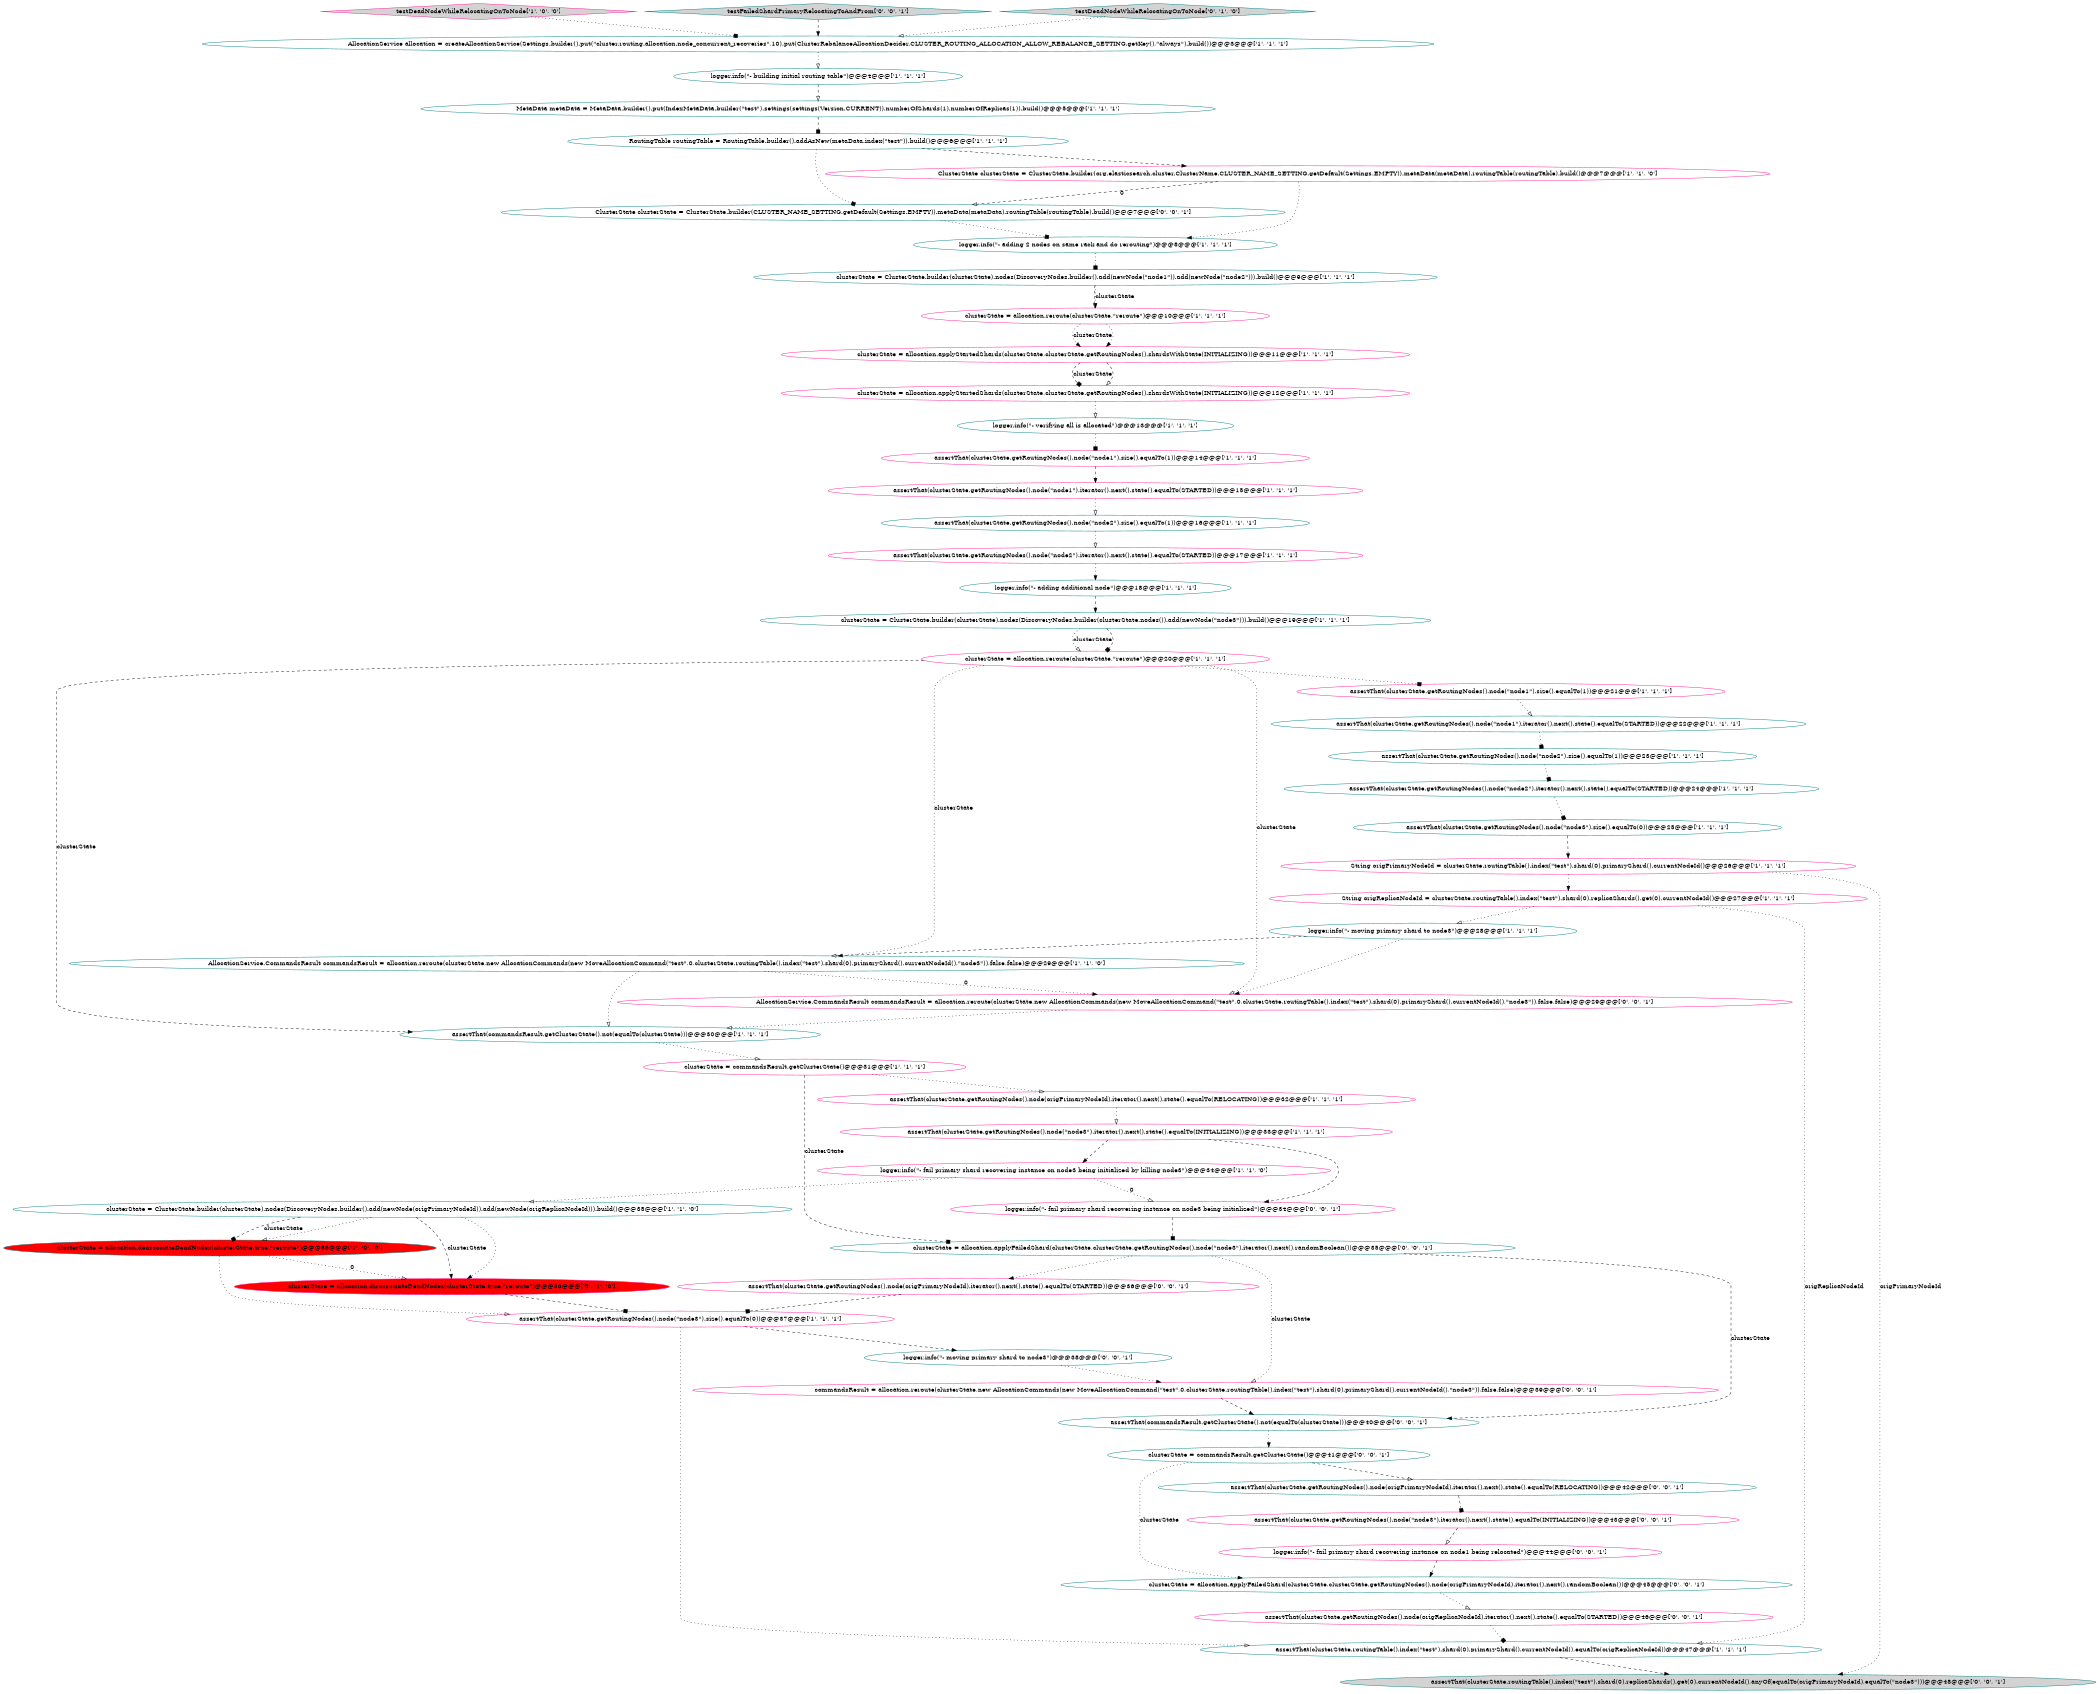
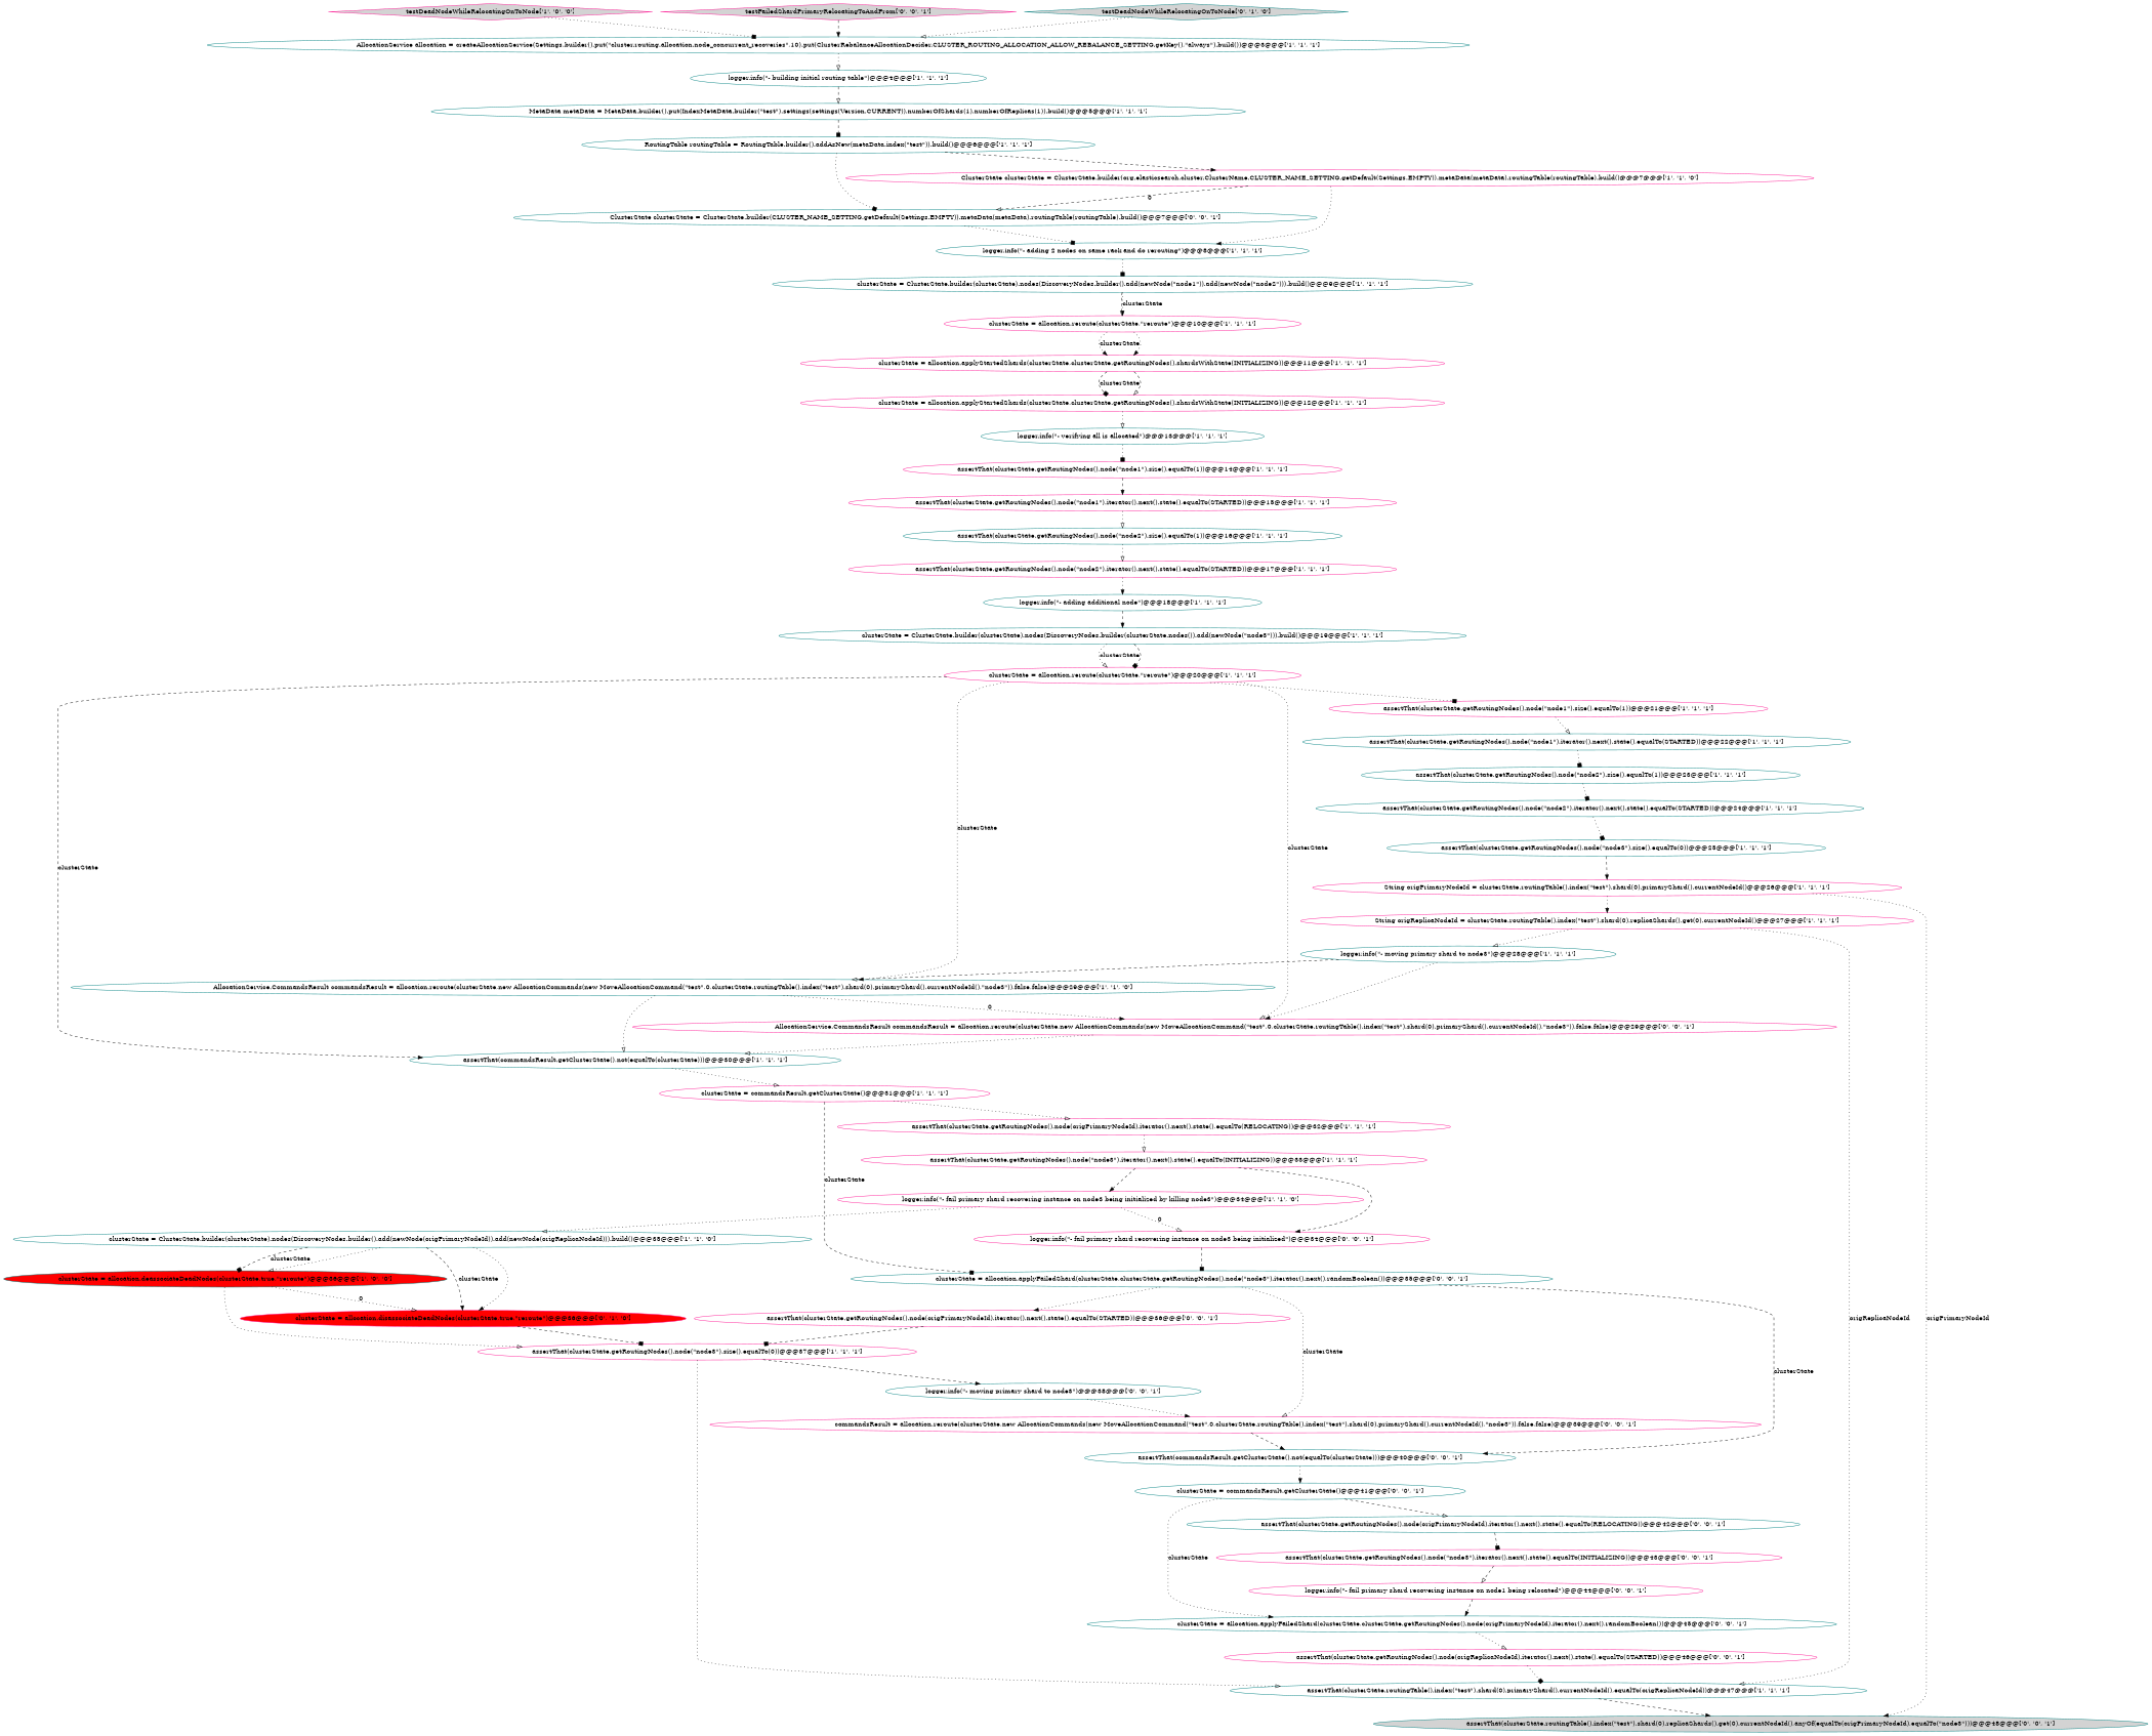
  digraph {
    node [fillcolor=white shape=ellipse style=filled color=teal]
    edge [style=dotted arrowhead=onormal]
    n1 [label="assertThat(clusterState.getRoutingNodes().node(\"node2\").size(),equalTo(1))@@@23@@@['1', '1', '1']"]
    n2 [label="assertThat(clusterState.getRoutingNodes().node(\"node2\").iterator().next().state(),equalTo(STARTED))@@@24@@@['1', '1', '1']"]
    n3 [label="clusterState = ClusterState.builder(clusterState).nodes(DiscoveryNodes.builder().add(newNode(origPrimaryNodeId)).add(newNode(origReplicaNodeId))).build()@@@35@@@['1', '1', '0']"]
    n4 [fillcolor=red label="clusterState = allocation.disassociateDeadNodes(clusterState,true,\"reroute\")@@@36@@@['0', '1', '0']" color=deeppink]
    n5 [fillcolor=red label="clusterState = allocation.deassociateDeadNodes(clusterState,true,\"reroute\")@@@36@@@['1', '0', '0']"]
    n6 [label="logger.info(\"- fail primary shard recovering instance on node1 being relocated\")@@@44@@@['0', '0', '1']" color=deeppink]
    n7 [label="clusterState = allocation.applyFailedShard(clusterState,clusterState.getRoutingNodes().node(origPrimaryNodeId).iterator().next(),randomBoolean())@@@45@@@['0', '0', '1']"]
    n8 [label="clusterState = ClusterState.builder(clusterState).nodes(DiscoveryNodes.builder(clusterState.nodes()).add(newNode(\"node3\"))).build()@@@19@@@['1', '1', '1']"]
    n9 [label="clusterState = allocation.reroute(clusterState,\"reroute\")@@@20@@@['1', '1', '1']" color=deeppink]
    n10 [label="assertThat(clusterState.getRoutingNodes().node(\"node3\").size(),equalTo(0))@@@37@@@['1', '1', '1']" color=deeppink]
    n11 [fillcolor=lightgray label="testDeadNodeWhileRelocatingOnToNode['1', '0', '0']" shape=diamond color=deeppink]
    n12 [label="AllocationService allocation = createAllocationService(Settings.builder().put(\"cluster.routing.allocation.node_concurrent_recoveries\",10).put(ClusterRebalanceAllocationDecider.CLUSTER_ROUTING_ALLOCATION_ALLOW_REBALANCE_SETTING.getKey(),\"always\").build())@@@3@@@['1', '1', '1']"]
    n13 [label="AllocationService.CommandsResult commandsResult = allocation.reroute(clusterState,new AllocationCommands(new MoveAllocationCommand(\"test\",0,clusterState.routingTable().index(\"test\").shard(0).primaryShard().currentNodeId(),\"node3\")),false,false)@@@29@@@['0', '0', '1']" color=deeppink]
    n14 [label="assertThat(commandsResult.getClusterState(),not(equalTo(clusterState)))@@@30@@@['1', '1', '1']"]
    n15 [label="logger.info(\"- fail primary shard recovering instance on node3 being initialized by killing node3\")@@@34@@@['1', '1', '0']" color=deeppink]
    n16 [label="logger.info(\"- fail primary shard recovering instance on node3 being initialized\")@@@34@@@['0', '0', '1']" color=deeppink]
    n17 [label="assertThat(clusterState.getRoutingNodes().node(origPrimaryNodeId).iterator().next().state(),equalTo(RELOCATING))@@@42@@@['0', '0', '1']"]
    n18 [label="assertThat(clusterState.getRoutingNodes().node(\"node3\").iterator().next().state(),equalTo(INITIALIZING))@@@43@@@['0', '0', '1']" color=deeppink]
    n19 [label="String origReplicaNodeId = clusterState.routingTable().index(\"test\").shard(0).replicaShards().get(0).currentNodeId()@@@27@@@['1', '1', '1']" color=deeppink]
    n20 [label="logger.info(\"- moving primary shard to node3\")@@@28@@@['1', '1', '1']"]
    n21 [label="assertThat(clusterState.routingTable().index(\"test\").shard(0).primaryShard().currentNodeId(),equalTo(origReplicaNodeId))@@@47@@@['1', '1', '1']"]
    n22 [label="assertThat(clusterState.getRoutingNodes().node(\"node1\").size(),equalTo(1))@@@21@@@['1', '1', '1']" color=deeppink]
    n23 [label="assertThat(clusterState.getRoutingNodes().node(\"node1\").iterator().next().state(),equalTo(STARTED))@@@22@@@['1', '1', '1']"]
    n24 [label="clusterState = commandsResult.getClusterState()@@@31@@@['1', '1', '1']" color=deeppink]
    n25 [label="clusterState = allocation.applyFailedShard(clusterState,clusterState.getRoutingNodes().node(\"node3\").iterator().next(),randomBoolean())@@@35@@@['0', '0', '1']"]
    n26 [label="assertThat(clusterState.getRoutingNodes().node(origPrimaryNodeId).iterator().next().state(),equalTo(RELOCATING))@@@32@@@['1', '1', '1']" color=deeppink]
    n27 [label="logger.info(\"- moving primary shard to node3\")@@@38@@@['0', '0', '1']"]
    n28 [label="commandsResult = allocation.reroute(clusterState,new AllocationCommands(new MoveAllocationCommand(\"test\",0,clusterState.routingTable().index(\"test\").shard(0).primaryShard().currentNodeId(),\"node3\")),false,false)@@@39@@@['0', '0', '1']" color=deeppink]
-   n29 [fillcolor=lightgray label="testFailedShardPrimaryRelocatingToAndFrom['0', '0', '1']" shape=diamond]
+   n29 [fillcolor=lightgray label="testFailedShardPrimaryRelocatingToAndFrom['0', '0', '1']" shape=diamond color=deeppink]
    n30 [label="assertThat(clusterState.getRoutingNodes().node(origPrimaryNodeId).iterator().next().state(),equalTo(STARTED))@@@36@@@['0', '0', '1']" color=deeppink]
    n31 [label="assertThat(commandsResult.getClusterState(),not(equalTo(clusterState)))@@@40@@@['0', '0', '1']"]
    n32 [label="logger.info(\"- verifying all is allocated\")@@@13@@@['1', '1', '1']"]
    n33 [label="assertThat(clusterState.getRoutingNodes().node(\"node1\").size(),equalTo(1))@@@14@@@['1', '1', '1']" color=deeppink]
    n34 [label="String origPrimaryNodeId = clusterState.routingTable().index(\"test\").shard(0).primaryShard().currentNodeId()@@@26@@@['1', '1', '1']" color=deeppink]
    n35 [fillcolor=lightgray label="assertThat(clusterState.routingTable().index(\"test\").shard(0).replicaShards().get(0).currentNodeId(),anyOf(equalTo(origPrimaryNodeId),equalTo(\"node3\")))@@@48@@@['0', '0', '1']"]
    n36 [label="logger.info(\"- building initial routing table\")@@@4@@@['1', '1', '1']"]
    n37 [label="MetaData metaData = MetaData.builder().put(IndexMetaData.builder(\"test\").settings(settings(Version.CURRENT)).numberOfShards(1).numberOfReplicas(1)).build()@@@5@@@['1', '1', '1']"]
    n38 [label="assertThat(clusterState.getRoutingNodes().node(origReplicaNodeId).iterator().next().state(),equalTo(STARTED))@@@46@@@['0', '0', '1']" color=deeppink]
    n39 [label="ClusterState clusterState = ClusterState.builder(CLUSTER_NAME_SETTING.getDefault(Settings.EMPTY)).metaData(metaData).routingTable(routingTable).build()@@@7@@@['0', '0', '1']"]
    n40 [label="logger.info(\"- adding 2 nodes on same rack and do rerouting\")@@@8@@@['1', '1', '1']"]
    n41 [label="assertThat(clusterState.getRoutingNodes().node(\"node3\").iterator().next().state(),equalTo(INITIALIZING))@@@33@@@['1', '1', '1']" color=deeppink]
    n42 [label="assertThat(clusterState.getRoutingNodes().node(\"node1\").iterator().next().state(),equalTo(STARTED))@@@15@@@['1', '1', '1']" color=deeppink]
    n43 [label="assertThat(clusterState.getRoutingNodes().node(\"node2\").size(),equalTo(1))@@@16@@@['1', '1', '1']"]
    n44 [label="RoutingTable routingTable = RoutingTable.builder().addAsNew(metaData.index(\"test\")).build()@@@6@@@['1', '1', '1']"]
    n45 [label="ClusterState clusterState = ClusterState.builder(org.elasticsearch.cluster.ClusterName.CLUSTER_NAME_SETTING.getDefault(Settings.EMPTY)).metaData(metaData).routingTable(routingTable).build()@@@7@@@['1', '1', '0']" color=deeppink]
    n46 [label="AllocationService.CommandsResult commandsResult = allocation.reroute(clusterState,new AllocationCommands(new MoveAllocationCommand(\"test\",0,clusterState.routingTable().index(\"test\").shard(0).primaryShard().currentNodeId(),\"node3\")),false,false)@@@29@@@['1', '1', '0']"]
    n47 [label="clusterState = commandsResult.getClusterState()@@@41@@@['0', '0', '1']"]
    n48 [label="assertThat(clusterState.getRoutingNodes().node(\"node2\").iterator().next().state(),equalTo(STARTED))@@@17@@@['1', '1', '1']" color=deeppink]
    n49 [label="logger.info(\"- adding additional node\")@@@18@@@['1', '1', '1']"]
    n50 [label="clusterState = allocation.reroute(clusterState,\"reroute\")@@@10@@@['1', '1', '1']" color=deeppink]
    n51 [label="clusterState = allocation.applyStartedShards(clusterState,clusterState.getRoutingNodes().shardsWithState(INITIALIZING))@@@11@@@['1', '1', '1']" color=deeppink]
    n52 [label="assertThat(clusterState.getRoutingNodes().node(\"node3\").size(),equalTo(0))@@@25@@@['1', '1', '1']"]
    n53 [label="clusterState = allocation.applyStartedShards(clusterState,clusterState.getRoutingNodes().shardsWithState(INITIALIZING))@@@12@@@['1', '1', '1']" color=deeppink]
    n54 [fillcolor=lightgray label="testDeadNodeWhileRelocatingOnToNode['0', '1', '0']" shape=diamond]
    n55 [label="clusterState = ClusterState.builder(clusterState).nodes(DiscoveryNodes.builder().add(newNode(\"node1\")).add(newNode(\"node2\"))).build()@@@9@@@['1', '1', '1']"]
    n1 -> n2 [arrowhead=box]
    n2 -> n52 [arrowhead=box]
    n3 -> n4 [arrowhead=normal]
    n3 -> n4 [label=clusterState style=dashed arrowhead=normal]
    n3 -> n5
    n3 -> n5 [label=clusterState style=dashed arrowhead=box]
    n4 -> n10 [style=dashed arrowhead=box]
    n5 -> n4 [label=0]
    n5 -> n10
    n6 -> n7 [style=dashed arrowhead=normal]
    n7 -> n38
    n8 -> n9 [label=clusterState]
    n8 -> n9 [style=dashed arrowhead=box]
    n9 -> n13 [label=clusterState]
    n9 -> n14 [label=clusterState style=dashed arrowhead=normal]
    n9 -> n22 [arrowhead=box]
    n9 -> n46 [label=clusterState arrowhead=normal]
    n10 -> n21
    n10 -> n27 [style=dashed arrowhead=normal]
    n11 -> n12 [arrowhead=box]
    n12 -> n36
    n13 -> n14
    n14 -> n24
    n15 -> n3
    n15 -> n16 [label=0]
    n16 -> n25 [style=dashed arrowhead=box]
    n17 -> n18 [style=dashed arrowhead=box]
    n18 -> n6 [style=dashed]
    n19 -> n20
    n19 -> n21 [label=origReplicaNodeId]
    n20 -> n13 [arrowhead=normal]
    n20 -> n46 [style=dashed]
    n21 -> n35 [style=dashed arrowhead=normal]
    n22 -> n23
    n23 -> n1 [arrowhead=box]
    n24 -> n25 [label=clusterState style=dashed arrowhead=box]
    n24 -> n26
    n25 -> n28 [label=clusterState]
    n25 -> n30 [arrowhead=normal]
    n25 -> n31 [label=clusterState style=dashed arrowhead=normal]
    n26 -> n41
    n27 -> n28 [arrowhead=normal]
    n28 -> n31 [style=dashed arrowhead=normal]
    n29 -> n12 [style=dashed arrowhead=normal]
    n30 -> n10 [style=dashed arrowhead=box]
    n31 -> n47 [arrowhead=normal]
    n32 -> n33 [arrowhead=box]
    n33 -> n42 [style=dashed arrowhead=normal]
    n34 -> n19 [arrowhead=normal]
    n34 -> n35 [label=origPrimaryNodeId arrowhead=normal]
    n36 -> n37 [style=dashed]
    n37 -> n44 [style=dashed arrowhead=box]
    n38 -> n21 [arrowhead=box]
    n39 -> n40 [arrowhead=box]
    n40 -> n55 [arrowhead=box]
    n41 -> n15 [style=dashed arrowhead=normal]
    n41 -> n16 [style=dashed arrowhead=normal]
    n42 -> n43
    n43 -> n48
    n44 -> n39 [arrowhead=box]
    n44 -> n45 [style=dashed arrowhead=normal]
    n45 -> n39 [label=0 style=dashed]
    n45 -> n40 [arrowhead=normal]
    n46 -> n13 [label=0 arrowhead=normal]
    n46 -> n14
    n47 -> n7 [label=clusterState arrowhead=normal]
    n47 -> n17 [style=dashed]
    n48 -> n49 [arrowhead=normal]
    n49 -> n8 [style=dashed arrowhead=normal]
    n50 -> n51 [label=clusterState arrowhead=normal]
    n50 -> n51 [arrowhead=normal]
    n51 -> n53 [label=clusterState style=dashed arrowhead=box]
    n51 -> n53 [style=dashed]
    n52 -> n34 [style=dashed arrowhead=normal]
    n53 -> n32
    n54 -> n12
    n55 -> n50 [style=dashed]
    n55 -> n50 [label=clusterState arrowhead=normal]
  }
